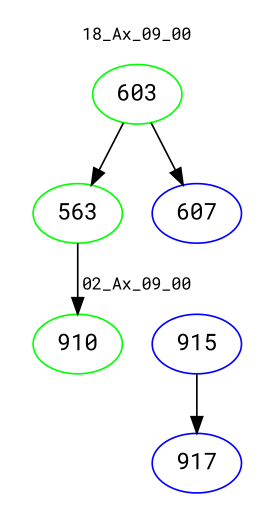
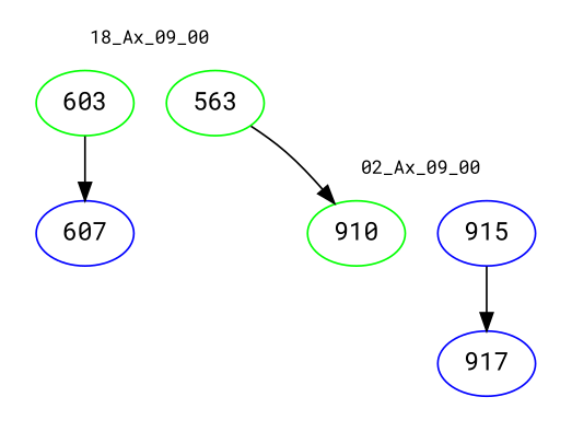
  digraph {
    fontname="Roboto Mono"
    node [color=blue fontname="Roboto Mono"]
    edge [color=black fontname="Roboto Mono"]
    n1 [label=915]
    n2 [color=green label=910]
    n3 [label=917]
    n4 [color=green label=603]
    n5 [color=green label=563]
    n6 [label=607]
    subgraph cluster_1 {
      color=white
      fontsize=10
      label="02_Ax_09_00"
      n1
      n2
      n3
    }
    subgraph cluster_2 {
      color=white
      fontsize=10
      label="18_Ax_09_00"
      n4
      n5
      n6
    }
    n1 -> n3
-   n4 -> n5
    n4 -> n6
    n5 -> n2
  }
